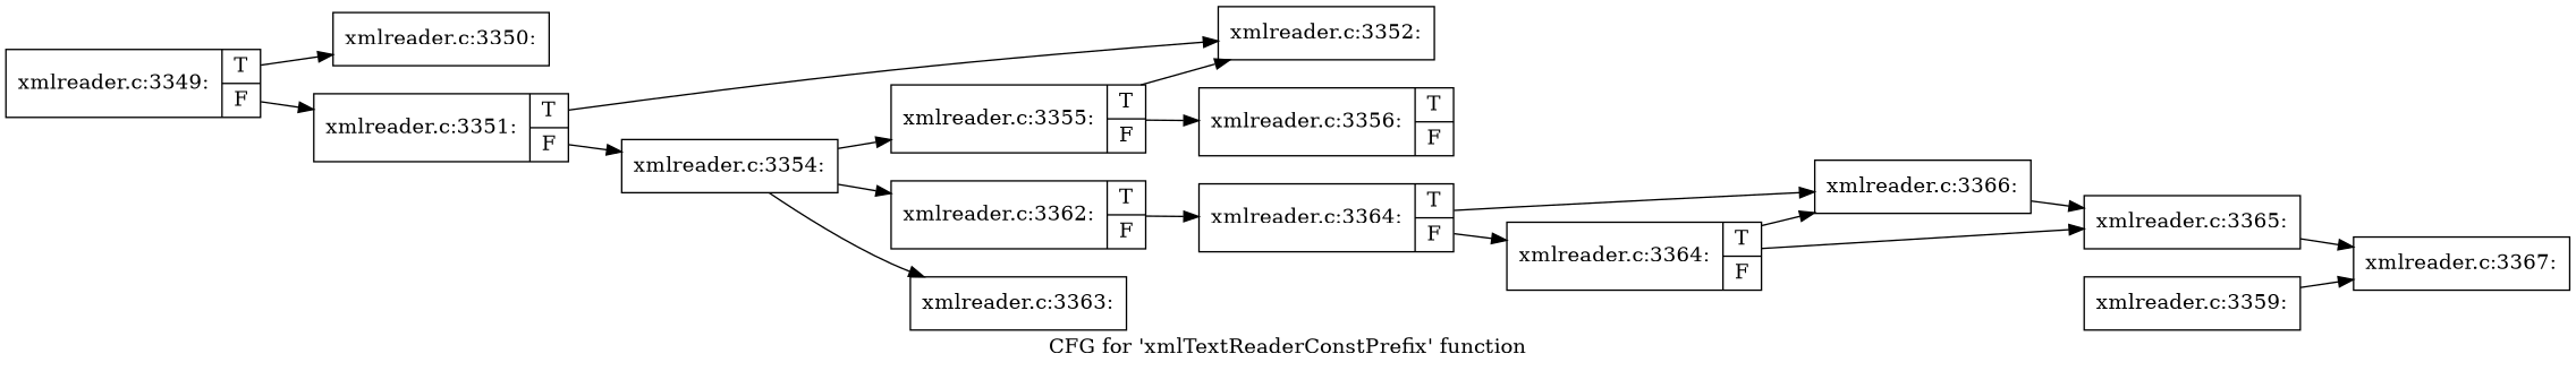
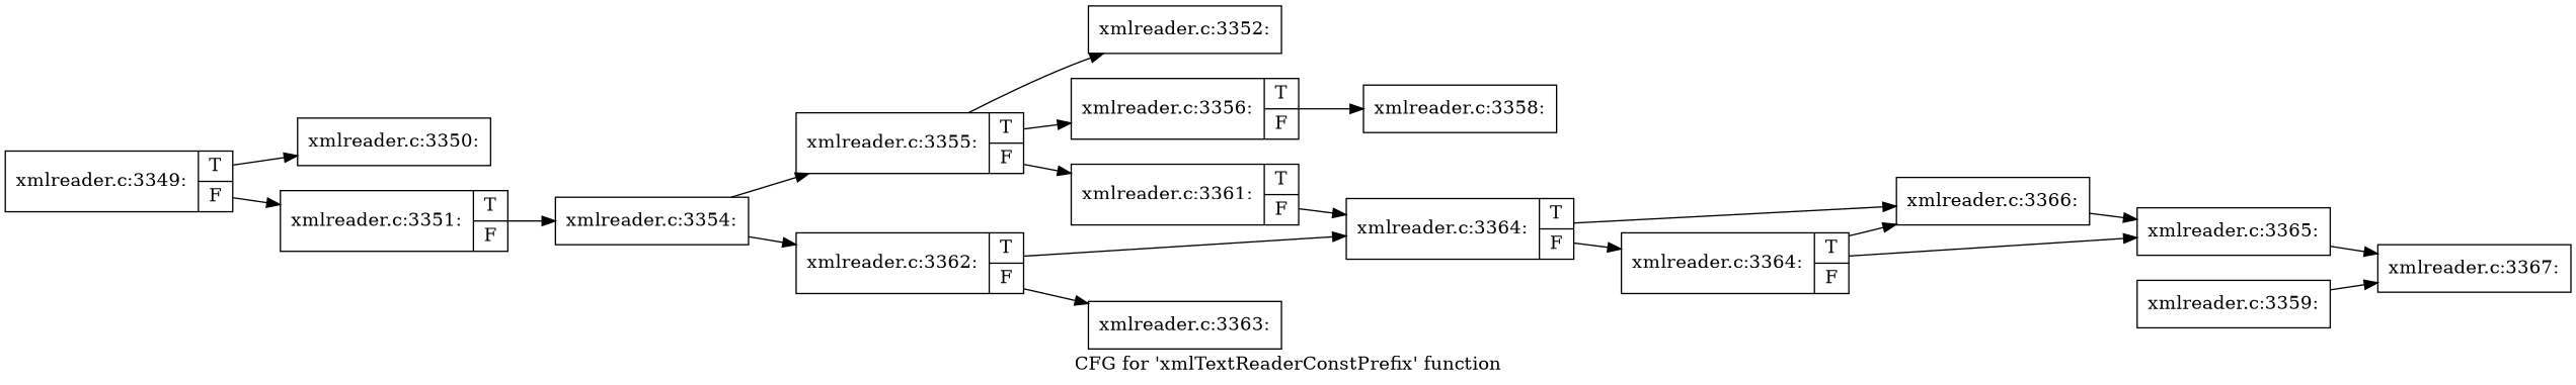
  digraph {
    label="CFG for 'xmlTextReaderConstPrefix' function"
    rankdir=LR
    node [shape=record]
    n1 [label="{xmlreader.c:3350:}"]
    n2 [label="{xmlreader.c:3349:|{<s0>T|<s1>F}}"]
    n3 [label="{xmlreader.c:3351:|{<s0>T|<s1>F}}"]
    n4 [label="{xmlreader.c:3367:}"]
    n5 [label="{xmlreader.c:3352:}"]
    n6 [label="{xmlreader.c:3354:}"]
    n7 [label="{xmlreader.c:3355:|{<s0>T|<s1>F}}"]
    n8 [label="{xmlreader.c:3362:|{<s0>T|<s1>F}}"]
    n9 [label="{xmlreader.c:3356:|{<s0>T|<s1>F}}"]
+   n10 [label="{xmlreader.c:3361:|{<s0>T|<s1>F}}"]
+   n11 [label="{xmlreader.c:3358:}"]
    n12 [label="{xmlreader.c:3364:|{<s0>T|<s1>F}}"]
    n13 [label="{xmlreader.c:3359:}"]
    n14 [label="{xmlreader.c:3363:}"]
    n15 [label="{xmlreader.c:3364:|{<s0>T|<s1>F}}"]
    n16 [label="{xmlreader.c:3366:}"]
    n17 [label="{xmlreader.c:3365:}"]
    n2 -> n1
    n2 -> n3
-   n3 -> n5
    n3 -> n6
    n6 -> n7
    n6 -> n8
    n7 -> n5
    n7 -> n9
+   n7 -> n10
    n8 -> n12
-   n6 -> n14
+   n8 -> n14
+   n9 -> n11
+   n10 -> n12
    n12 -> n15
    n12 -> n16
    n13 -> n4
    n15 -> n16
    n15 -> n17
    n16 -> n17
    n17 -> n4
  }
